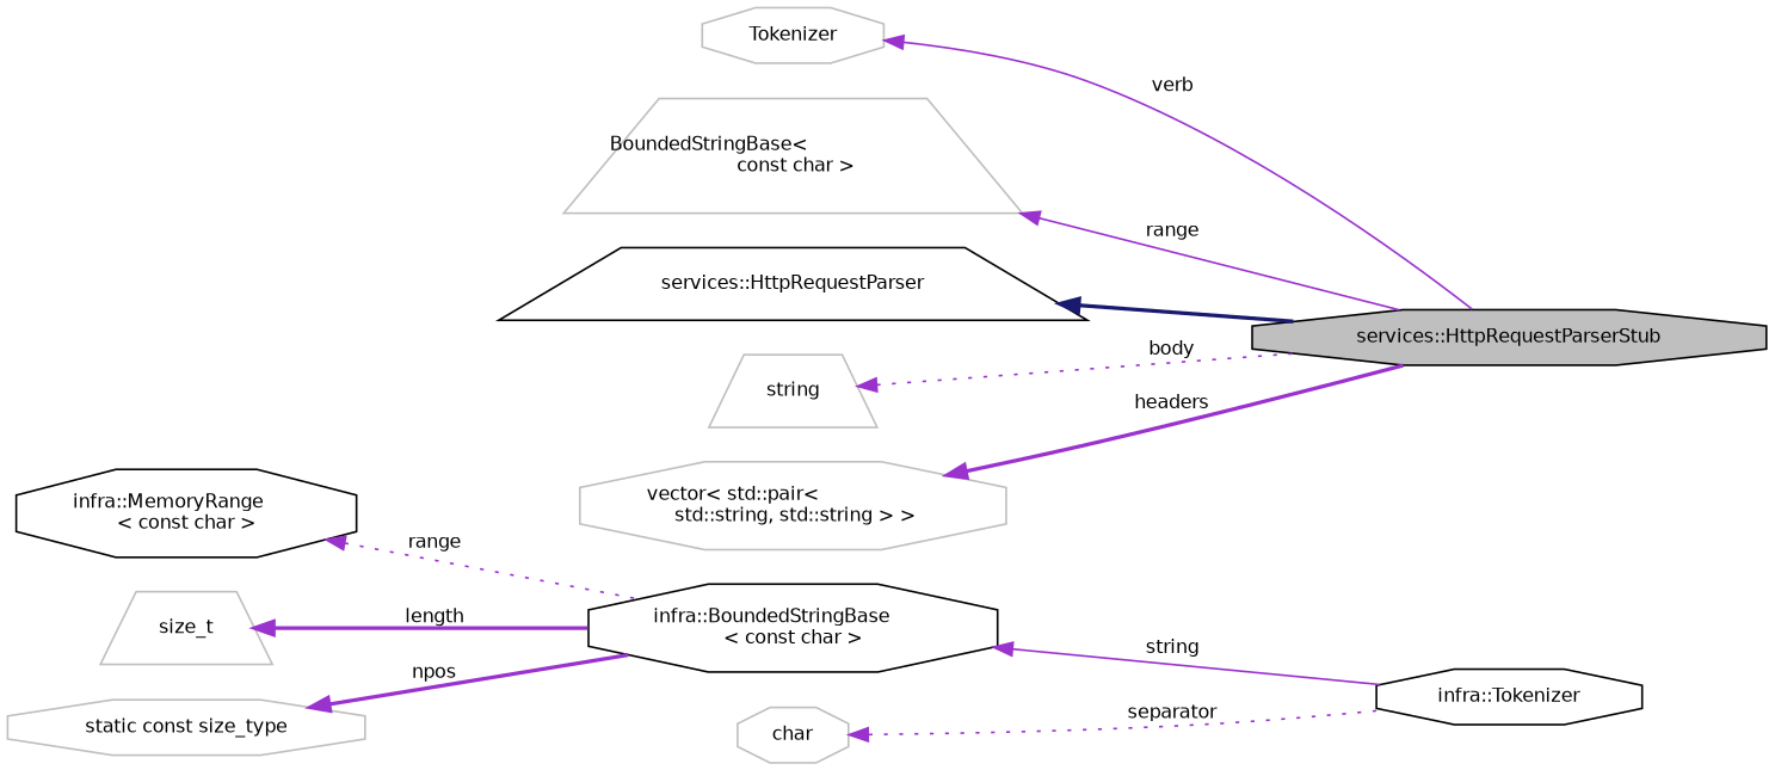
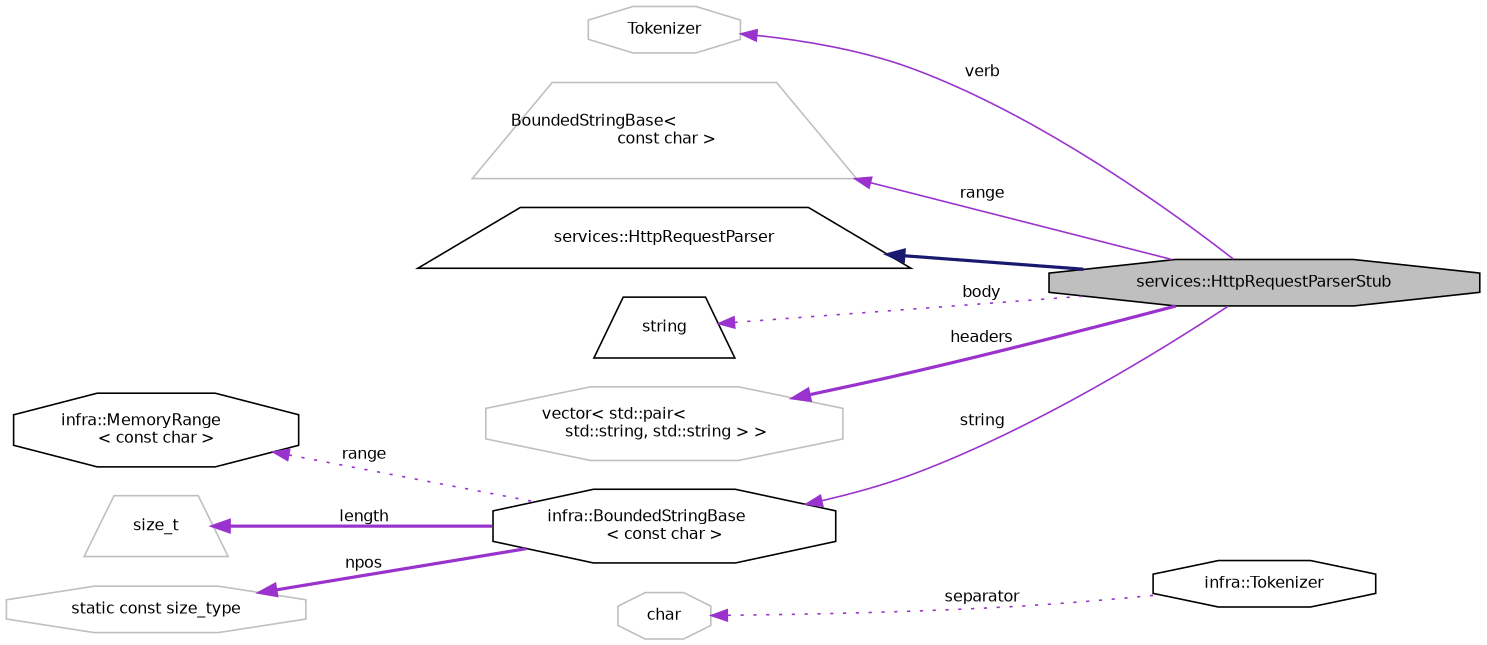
  digraph {
    rankdir=LR
    node [color=grey75 fillcolor=white fontname=Helvetica fontsize=10 shape=octagon style=filled]
    edge [color=darkorchid3 dir=back fontname=Helvetica fontsize=10 labelfontname=Helvetica labelfontsize=10 style=bold]
    n1 [color=black fillcolor=grey75 fontcolor=black height=0.2 label="services::HttpRequestParserStub" width=0.4]
    n2 [color=black height=0.2 label="services::HttpRequestParser" shape=trapezium width=0.4]
    n3 [color=black height=0.2 label="infra::Tokenizer" width=0.4]
    n4 [height=0.2 label=char width=0.4]
    n5 [color=black height=0.2 label="infra::BoundedStringBase\l\< const char \>" width=0.4]
    n6 [color=black height=0.2 label="infra::MemoryRange\l\< const char \>" width=0.4]
    n7 [height=0.2 label=size_t shape=trapezium width=0.4]
    n8 [height=0.2 label="static const size_type" width=0.4]
-   n9 [height=0.2 label=string shape=trapezium width=0.4]
+   n9 [color=black height=0.2 label=string shape=trapezium width=0.4]
    n10 [height=0.2 label="vector\< std::pair\<\l std::string, std::string \> \>" width=0.4]
    n11 [height=0.2 label=Tokenizer width=0.4]
    n12 [height=0.2 label="BoundedStringBase\<\l const char \>" shape=trapezium width=0.4]
    n2 -> n1 [color=midnightblue]
    n4 -> n3 [label=" separator" style=dotted]
-   n5 -> n3 [label=" string" style=solid]
+   n5 -> n1 [label=" string" style=solid]
    n6 -> n5 [label=" range" style=dotted]
    n7 -> n5 [label=" length"]
    n8 -> n5 [label=" npos"]
    n9 -> n1 [label=" body" style=dotted]
    n10 -> n1 [label=" headers"]
    n11 -> n1 [label=" verb" style=solid]
    n12 -> n1 [label=" range" style=solid]
  }
